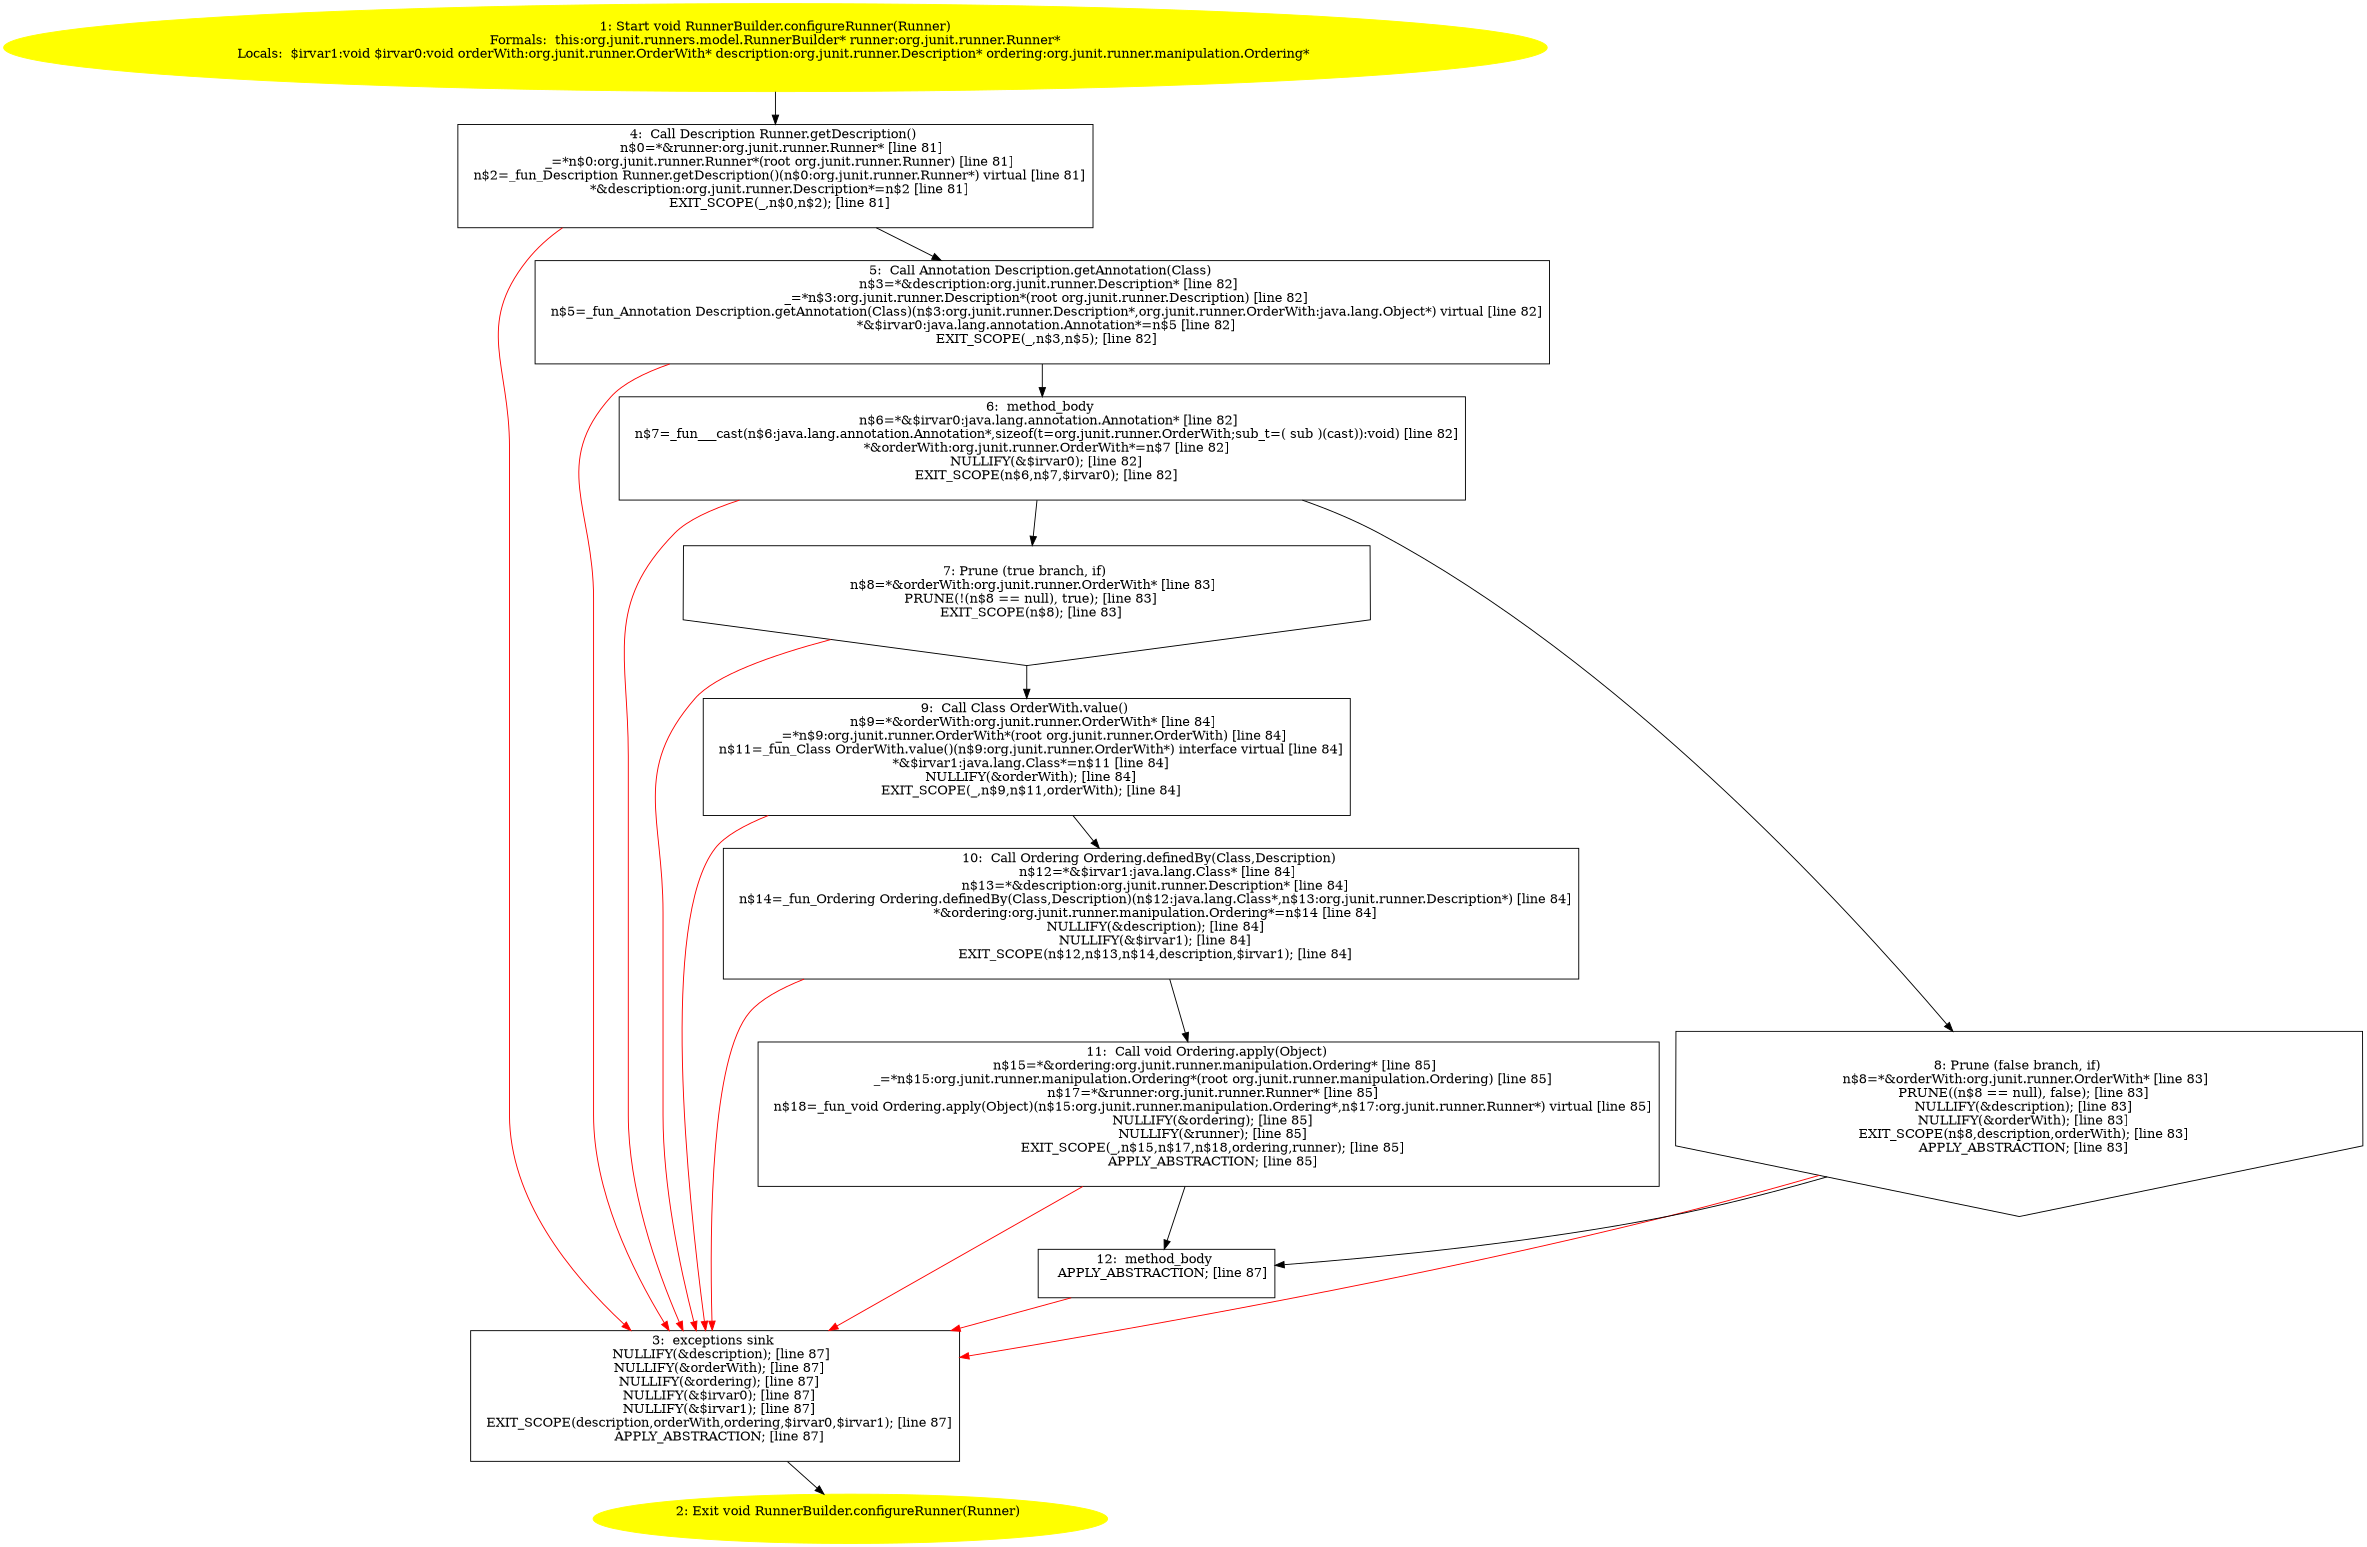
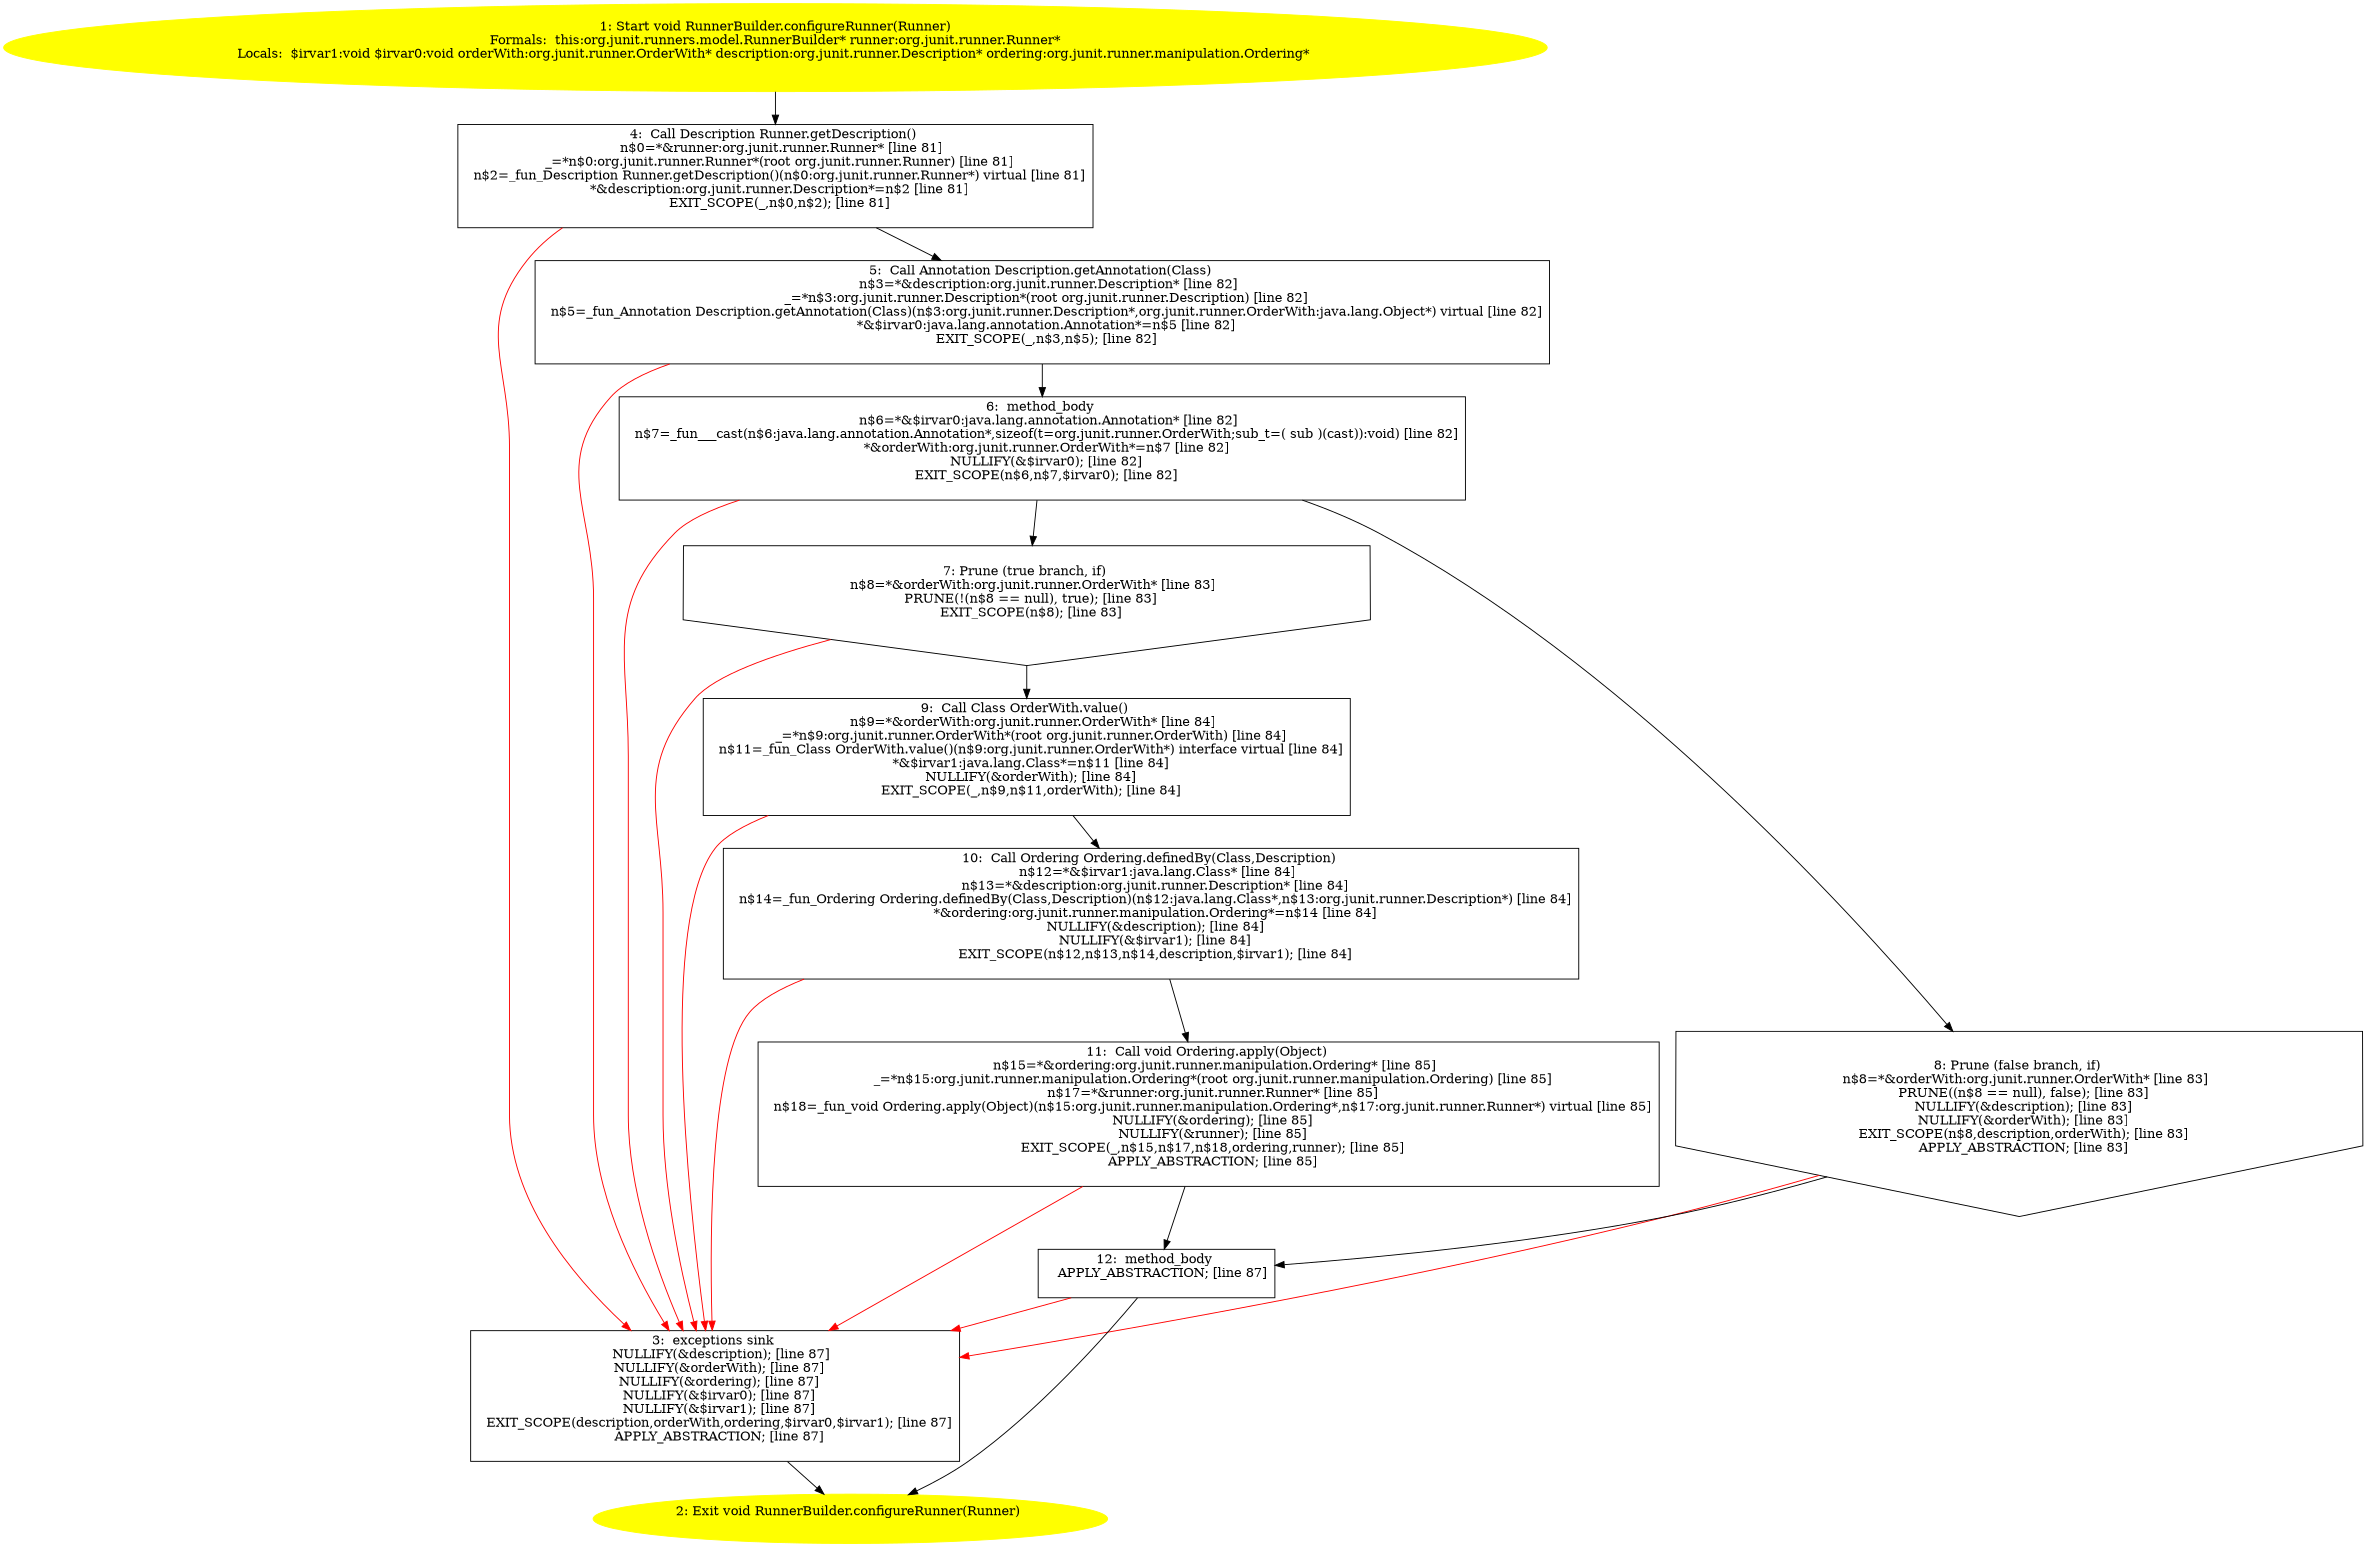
  digraph {
    node [shape=box]
    n1 [color=yellow label="1: Start void RunnerBuilder.configureRunner(Runner)\nFormals:  this:org.junit.runners.model.RunnerBuilder* runner:org.junit.runner.Runner*\nLocals:  $irvar1:void $irvar0:void orderWith:org.junit.runner.OrderWith* description:org.junit.runner.Description* ordering:org.junit.runner.manipulation.Ordering* \n  " style=filled shape=""]
    n2 [label="4:  Call Description Runner.getDescription() \n   n$0=*&runner:org.junit.runner.Runner* [line 81]\n  _=*n$0:org.junit.runner.Runner*(root org.junit.runner.Runner) [line 81]\n  n$2=_fun_Description Runner.getDescription()(n$0:org.junit.runner.Runner*) virtual [line 81]\n  *&description:org.junit.runner.Description*=n$2 [line 81]\n  EXIT_SCOPE(_,n$0,n$2); [line 81]\n "]
    n3 [label="3:  exceptions sink \n   NULLIFY(&description); [line 87]\n  NULLIFY(&orderWith); [line 87]\n  NULLIFY(&ordering); [line 87]\n  NULLIFY(&$irvar0); [line 87]\n  NULLIFY(&$irvar1); [line 87]\n  EXIT_SCOPE(description,orderWith,ordering,$irvar0,$irvar1); [line 87]\n  APPLY_ABSTRACTION; [line 87]\n "]
    n4 [label="5:  Call Annotation Description.getAnnotation(Class) \n   n$3=*&description:org.junit.runner.Description* [line 82]\n  _=*n$3:org.junit.runner.Description*(root org.junit.runner.Description) [line 82]\n  n$5=_fun_Annotation Description.getAnnotation(Class)(n$3:org.junit.runner.Description*,org.junit.runner.OrderWith:java.lang.Object*) virtual [line 82]\n  *&$irvar0:java.lang.annotation.Annotation*=n$5 [line 82]\n  EXIT_SCOPE(_,n$3,n$5); [line 82]\n "]
    n5 [color=yellow label="2: Exit void RunnerBuilder.configureRunner(Runner) \n  " style=filled shape=""]
    n6 [label="6:  method_body \n   n$6=*&$irvar0:java.lang.annotation.Annotation* [line 82]\n  n$7=_fun___cast(n$6:java.lang.annotation.Annotation*,sizeof(t=org.junit.runner.OrderWith;sub_t=( sub )(cast)):void) [line 82]\n  *&orderWith:org.junit.runner.OrderWith*=n$7 [line 82]\n  NULLIFY(&$irvar0); [line 82]\n  EXIT_SCOPE(n$6,n$7,$irvar0); [line 82]\n "]
    n7 [label="7: Prune (true branch, if) \n   n$8=*&orderWith:org.junit.runner.OrderWith* [line 83]\n  PRUNE(!(n$8 == null), true); [line 83]\n  EXIT_SCOPE(n$8); [line 83]\n " shape=invhouse]
    n8 [label="8: Prune (false branch, if) \n   n$8=*&orderWith:org.junit.runner.OrderWith* [line 83]\n  PRUNE((n$8 == null), false); [line 83]\n  NULLIFY(&description); [line 83]\n  NULLIFY(&orderWith); [line 83]\n  EXIT_SCOPE(n$8,description,orderWith); [line 83]\n  APPLY_ABSTRACTION; [line 83]\n " shape=invhouse]
    n9 [label="9:  Call Class OrderWith.value() \n   n$9=*&orderWith:org.junit.runner.OrderWith* [line 84]\n  _=*n$9:org.junit.runner.OrderWith*(root org.junit.runner.OrderWith) [line 84]\n  n$11=_fun_Class OrderWith.value()(n$9:org.junit.runner.OrderWith*) interface virtual [line 84]\n  *&$irvar1:java.lang.Class*=n$11 [line 84]\n  NULLIFY(&orderWith); [line 84]\n  EXIT_SCOPE(_,n$9,n$11,orderWith); [line 84]\n "]
    n10 [label="12:  method_body \n   APPLY_ABSTRACTION; [line 87]\n "]
    n11 [label="10:  Call Ordering Ordering.definedBy(Class,Description) \n   n$12=*&$irvar1:java.lang.Class* [line 84]\n  n$13=*&description:org.junit.runner.Description* [line 84]\n  n$14=_fun_Ordering Ordering.definedBy(Class,Description)(n$12:java.lang.Class*,n$13:org.junit.runner.Description*) [line 84]\n  *&ordering:org.junit.runner.manipulation.Ordering*=n$14 [line 84]\n  NULLIFY(&description); [line 84]\n  NULLIFY(&$irvar1); [line 84]\n  EXIT_SCOPE(n$12,n$13,n$14,description,$irvar1); [line 84]\n "]
    n12 [label="11:  Call void Ordering.apply(Object) \n   n$15=*&ordering:org.junit.runner.manipulation.Ordering* [line 85]\n  _=*n$15:org.junit.runner.manipulation.Ordering*(root org.junit.runner.manipulation.Ordering) [line 85]\n  n$17=*&runner:org.junit.runner.Runner* [line 85]\n  n$18=_fun_void Ordering.apply(Object)(n$15:org.junit.runner.manipulation.Ordering*,n$17:org.junit.runner.Runner*) virtual [line 85]\n  NULLIFY(&ordering); [line 85]\n  NULLIFY(&runner); [line 85]\n  EXIT_SCOPE(_,n$15,n$17,n$18,ordering,runner); [line 85]\n  APPLY_ABSTRACTION; [line 85]\n "]
    n1 -> n2
    n2 -> n3 [color=red]
    n2 -> n4
    n3 -> n5
    n4 -> n3 [color=red]
    n4 -> n6
    n6 -> n3 [color=red]
    n6 -> n7
    n6 -> n8
    n7 -> n3 [color=red]
    n7 -> n9
    n8 -> n3 [color=red]
    n8 -> n10
    n9 -> n3 [color=red]
    n9 -> n11
    n10 -> n3 [color=red]
+   n10 -> n5
    n11 -> n3 [color=red]
    n11 -> n12
    n12 -> n3 [color=red]
    n12 -> n10
  }
